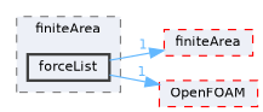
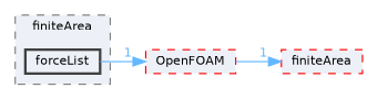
  digraph {
    compound=true
    rankdir=LR
    node [color=red fillcolor="#edf0f7" fontname=Helvetica fontsize=10 shape=box style="filled,dashed"]
    edge [color=steelblue1 fontcolor=steelblue1 fontname=Helvetica fontsize=10 headlabel=1 labeldistance=1.5 labelfontname=Helvetica labelfontsize=10]
    n1 [color=grey25 height=0.2 label=forceList style="filled,bold" width=0.4]
    n2 [height=0.2 label=finiteArea width=0.4]
    n3 [height=0.2 label=OpenFOAM width=0.4]
    subgraph cluster_1 {
      bgcolor="#edf0f7"
      fontname=Helvetica
      fontsize=10
      label=finiteArea
      pencolor=grey50
      style="filled,dashed"
      n1
    }
-   n1 -> n2
+   n3 -> n2
    n1 -> n3
  }
